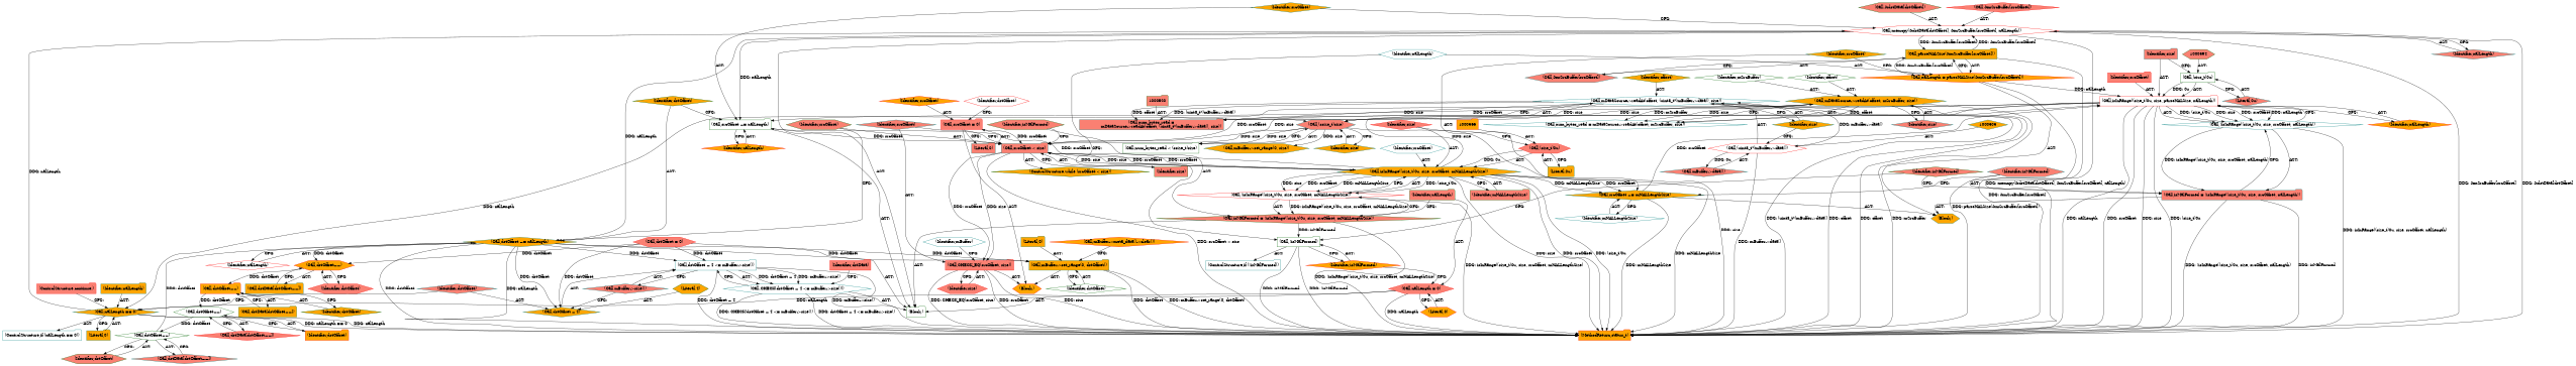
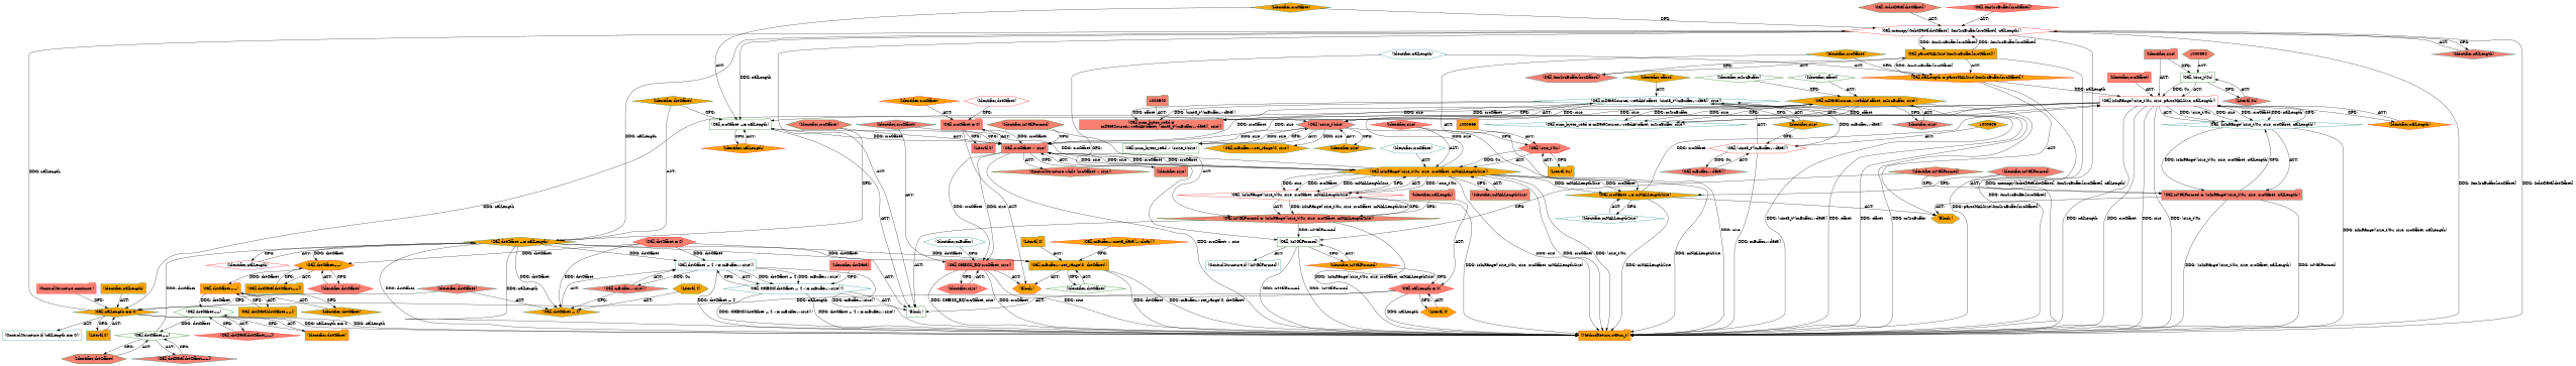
  digraph {
    node [color=teal fillcolor=salmon shape=diamond style=filled]
    n1 [color=red fillcolor=white label="(Call,memcpy(&dstData[dstOffset], &mSrcBuffer[srcOffset], nalLength))" shape=hexagon]
    n2 [fillcolor=orange label="(Call,parseNALSize(&mSrcBuffer[srcOffset]))" shape=folder]
    n3 [color=darkgreen fillcolor=white label="(Call,srcOffset += nalLength)" shape=folder]
    n4 [fillcolor=orange label="(Call,dstOffset += nalLength)"]
    n5 [color=red fillcolor=orange label="(MethodReturn,status_t)" shape=folder]
    n6 [color=darkgreen fillcolor=white label="(Block,)" shape=folder]
    n7 [label="(Identifier,nalLength)"]
    n8 [color=red fillcolor=orange label="(Call,nalLength = parseNALSize(&mSrcBuffer[srcOffset]))"]
    n9 [label="(Call,&mSrcBuffer[srcOffset])" shape=hexagon]
    n10 [label="(Call,srcOffset < size)" shape=folder]
    n11 [color=red fillcolor=orange label="(Identifier,nalLength)"]
    n12 [fillcolor=white label="(Call,dstOffset + 4 <= mBuffer->size())" shape=folder]
    n13 [fillcolor=orange label="(Call,dstOffset + 4)"]
    n14 [color=red fillcolor=orange label="(Call,dstOffset++)" shape=hexagon]
    n15 [fillcolor=orange label="(Call,mBuffer->set_range(0, dstOffset))" shape=folder]
    n16 [color=red fillcolor=white label="(Identifier,nalLength)"]
    n17 [color=red fillcolor=white label="(Call,isInRange((size_t)0u, size, parseNALSize, nalLength))" shape=folder]
    n18 [fillcolor=orange label="(Block,)" shape=hexagon]
    n19 [fillcolor=orange label="(Call,nalLength == 0)"]
    n20 [fillcolor=orange label="(Literal,0)" shape=folder]
    n21 [fillcolor=white label="(ControlStructure,if (nalLength == 0))" shape=folder]
    n22 [fillcolor=white label="(Call,!isInRange((size_t)0u, size, srcOffset, nalLength))"]
    n23 [color=red fillcolor=orange label="(Identifier,nalLength)"]
    n24 [fillcolor=orange label="(Call,isInRange((size_t)0u, size, srcOffset, mNALLengthSize))" shape=hexagon]
    n25 [color=red label="(Call,CHECK_EQ(srcOffset, size))" shape=folder]
-   n26 [color=darkgreen fillcolor=orange label="(ControlStructure,while (srcOffset < size))"]
+   n26 [color=darkgreen label="(ControlStructure,while (srcOffset < size))"]
    n27 [color=darkgreen label="(Identifier,size)" shape=folder]
    n28 [label="(Call,isMalFormed = !isInRange((size_t)0u, size, srcOffset, nalLength))" shape=folder]
    n29 [color=darkgreen fillcolor=white label="(Call,(size_t)0u)" shape=folder]
    n30 [label="(Literal,0u)"]
    n31 [fillcolor=orange label="(Call,srcOffset += mNALLengthSize)"]
    n32 [color=red fillcolor=white label="(Call,!isInRange((size_t)0u, size, srcOffset, mNALLengthSize))"]
    n33 [color=darkgreen label="(Identifier,mNALLengthSize)" shape=folder]
    n34 [fillcolor=white label="(Identifier,mNALLengthSize)"]
    n35 [color=darkgreen label="(Call,isMalFormed = !isInRange((size_t)0u, size, srcOffset, mNALLengthSize))"]
    n36 [color=red label="(Call,(size_t)0u)" shape=hexagon]
    n37 [color=darkgreen fillcolor=orange label="(Literal,0u)" shape=folder]
    n38 [color=red fillcolor=orange label="(Block,)" shape=hexagon]
    n39 [color=red label="(Identifier,size)" shape=hexagon]
    n40 [color=red label="(Call,srcOffset = 0)" shape=folder]
    n41 [label="(Literal,0)" shape=folder]
    n42 [label="(Call,(ssize_t)size)" shape=hexagon]
    n43 [color=darkgreen fillcolor=white label="(Call,num_bytes_read < (ssize_t)size)" shape=folder]
    n44 [fillcolor=orange label="(Call,mBuffer->set_range(0, size))" shape=hexagon]
    n45 [fillcolor=orange label="(Identifier,size)"]
    n46 [fillcolor=white label="(Call,mDataSource->readAt(offset, (uint8_t*)mBuffer->data(), size))"]
    n47 [label="(Call,num_bytes_read =\n                mDataSource->readAt(offset, (uint8_t*)mBuffer->data(), size))" shape=folder]
    n48 [fillcolor=orange label="(Identifier,size)"]
    n49 [color=red fillcolor=white label="(Call,(uint8_t*)mBuffer->data())" shape=hexagon]
    n50 [label="(Call,mBuffer->data())"]
    n51 [fillcolor=orange label="(Call,mDataSource->readAt(offset, mSrcBuffer, size))" shape=hexagon]
    n52 [label="(Identifier,size)"]
    n53 [fillcolor=white label="(Call,num_bytes_read = mDataSource->readAt(offset, mSrcBuffer, size))"]
    n54 [color=red label="(Call,nalLength = 0)" shape=hexagon]
    n55 [color=red fillcolor=orange label="(Literal,0)" shape=hexagon]
    n56 [color=darkgreen fillcolor=white label="(Call,!isMalFormed)" shape=folder]
    n57 [color=red fillcolor=orange label="(Identifier,isMalFormed)"]
    n58 [fillcolor=white label="(ControlStructure,if (!isMalFormed))" shape=folder]
    n59 [fillcolor=white label="(Call,CHECK(dstOffset + 4 <= mBuffer->size()))" shape=hexagon]
    n60 [label="(Call,mBuffer->size())"]
    n61 [color=red fillcolor=orange label="(Call,dstOffset++)" shape=folder]
    n62 [fillcolor=orange label="(Call,dstData[dstOffset++])" shape=folder]
    n63 [color=red label="(Identifier,dstOffset)" shape=hexagon]
    n64 [color=darkgreen fillcolor=white label="(Identifier,dstOffset)"]
    n65 [color=darkgreen fillcolor=orange label="(Literal,4)" shape=hexagon]
    n66 [color=darkgreen fillcolor=white label="(Call,dstOffset++)" shape=hexagon]
    n67 [color=darkgreen fillcolor=orange label="(Identifier,dstOffset)"]
    n68 [color=darkgreen fillcolor=orange label="(Call,dstData[dstOffset++])" shape=folder]
    n69 [color=darkgreen fillcolor=white label="(Call,dstOffset++)"]
    n70 [color=red label="(Call,dstData[dstOffset++])"]
    n71 [color=red fillcolor=orange label="(Identifier,dstOffset)" shape=folder]
    n72 [color=darkgreen label="(Identifier,dstOffset)" shape=hexagon]
    n73 [label="(Call,dstData[dstOffset++])"]
    n74 [fillcolor=white label="(Identifier,mBuffer)" shape=hexagon]
    n75 [color=red fillcolor=orange label="(Call,mBuffer->meta_data()->clear())"]
    n76 [label="(Identifier,isMalFormed)" shape=hexagon]
    n77 [color=darkgreen fillcolor=white label="(Identifier,mSrcBuffer)"]
    n78 [color=darkgreen label="(Identifier,nalLength)" shape=folder]
    n79 [color=red label="(Identifier,size)"]
    n80 [color=red label="(ControlStructure,continue;)" shape=folder]
    n81 [color=darkgreen fillcolor=white label="(Identifier,offset)"]
    n82 [fillcolor=orange label="(Identifier,srcOffset)"]
    n83 [fillcolor=white label="(Identifier,srcOffset)" shape=hexagon]
    n84 [color=red label="(Identifier,srcOffset)" shape=folder]
    n85 [fillcolor=white label="(Identifier,nalLength)" shape=hexagon]
    n86 [label="(Identifier,srcOffset)"]
    n87 [fillcolor=orange label="(Literal,0)" shape=folder]
    n88 [color=darkgreen fillcolor=orange label="(Identifier,dstOffset)"]
    n89 [color=red label="(Identifier,dstData)" shape=folder]
    n90 [color=red fillcolor=orange label="(Identifier,srcOffset)"]
    n91 [label="(Identifier,dstOffset)"]
    n92 [color=darkgreen fillcolor=orange label="(Identifier,offset)"]
    n93 [color=darkgreen label="(Identifier,isMalFormed)"]
    n94 [color=darkgreen label="(Identifier,srcOffset)" shape=hexagon]
    n95 [fillcolor=orange label="(Identifier,srcOffset)"]
    n96 [color=darkgreen label="(Call,&dstData[dstOffset])" shape=hexagon]
    n97 [color=red label="(Call,&mSrcBuffer[srcOffset])"]
    n98 [color=red fillcolor=white label="(Identifier,dstOffset)" shape=hexagon]
    n99 [color=red label="(Call,dstOffset = 0)" shape=hexagon]
    n100 [color=darkgreen label="(Identifier,isMalFormed)" shape=hexagon]
    n101 [label="(Identifier,size)" shape=folder]
    n102 [fillcolor=orange label="(Identifier,nalLength)" shape=folder]
    1000594 [color=darkgreen shape=hexagon]
    1000566 [color=red fillcolor=orange shape=folder]
    1000520 [color=darkgreen shape=folder]
    1000505 [fillcolor=orange]
    n1 -> n2 [label="DDG: &mSrcBuffer[srcOffset]"]
    n1 -> n3 [label="DDG: nalLength"]
    n1 -> n4 [label="DDG: nalLength"]
    n1 -> n5 [label="DDG: memcpy(&dstData[dstOffset], &mSrcBuffer[srcOffset], nalLength)"]
    n1 -> n5 [label="DDG: &mSrcBuffer[srcOffset]"]
    n1 -> n5 [label="DDG: &dstData[dstOffset]"]
    n1 -> n6 [label="AST: "]
    n1 -> n7 [label="CFG: "]
    n2 -> n1 [label="DDG: &mSrcBuffer[srcOffset]"]
    n2 -> n5 [label="DDG: &mSrcBuffer[srcOffset]"]
    n2 -> n8 [label="AST: "]
    n2 -> n8 [label="DDG: &mSrcBuffer[srcOffset]"]
    n2 -> n9 [label="CFG: "]
    n3 -> n6 [label="AST: "]
    n3 -> n10 [label="DDG: srcOffset"]
    n3 -> n11 [label="CFG: "]
    n4 -> n5 [label="DDG: dstOffset"]
    n4 -> n5 [label="DDG: nalLength"]
    n4 -> n6 [label="AST: "]
    n4 -> n12 [label="DDG: dstOffset"]
    n4 -> n13 [label="DDG: dstOffset"]
    n4 -> n14 [label="DDG: dstOffset"]
    n4 -> n15 [label="DDG: dstOffset"]
    n4 -> n16 [label="CFG: "]
    n7 -> n1 [label="AST: "]
-   n8 -> n2 [label="CFG: "]
    n8 -> n5 [label="DDG: parseNALSize(&mSrcBuffer[srcOffset])"]
    n8 -> n17 [label="DDG: nalLength"]
    n8 -> n18 [label="AST: "]
    n9 -> n2 [label="AST: "]
    n10 -> n5 [label="DDG: srcOffset < size"]
    n10 -> n24 [label="DDG: size"]
    n10 -> n24 [label="DDG: srcOffset"]
    n10 -> n25 [label="DDG: srcOffset"]
    n10 -> n25 [label="DDG: size"]
    n10 -> n26 [label="AST: "]
    n10 -> n27 [label="CFG: "]
    n11 -> n3 [label="AST: "]
    n12 -> n5 [label="DDG: dstOffset + 4"]
    n12 -> n5 [label="DDG: mBuffer->size()"]
    n12 -> n59 [label="AST: "]
    n12 -> n59 [label="DDG: dstOffset + 4"]
    n12 -> n59 [label="DDG: mBuffer->size()"]
-   n12 -> n60 [label="CFG: "]
+   n12 -> n60 [label="DDG: 0u"]
    n13 -> n12 [label="AST: "]
    n14 -> n61 [label="DDG: dstOffset"]
    n14 -> n62 [label="AST: "]
    n14 -> n63 [label="CFG: "]
    n15 -> n5 [label="DDG: dstOffset"]
    n15 -> n5 [label="DDG: mBuffer->set_range(0, dstOffset)"]
    n15 -> n38 [label="AST: "]
    n15 -> n64 [label="CFG: "]
    n16 -> n4 [label="AST: "]
    n17 -> n3 [label="DDG: srcOffset"]
    n17 -> n5 [label="DDG: nalLength"]
    n17 -> n5 [label="DDG: srcOffset"]
    n17 -> n5 [label="DDG: size"]
    n17 -> n5 [label="DDG: (size_t)0u"]
    n17 -> n10 [label="DDG: srcOffset"]
    n17 -> n10 [label="DDG: size"]
    n17 -> n19 [label="DDG: nalLength"]
    n17 -> n22 [label="AST: "]
    n17 -> n22 [label="DDG: (size_t)0u"]
    n17 -> n22 [label="DDG: size"]
    n17 -> n22 [label="DDG: srcOffset"]
    n17 -> n22 [label="DDG: nalLength"]
    n17 -> n23 [label="CFG: "]
    n19 -> n1 [label="DDG: nalLength"]
    n19 -> n5 [label="DDG: nalLength == 0"]
    n19 -> n5 [label="DDG: nalLength"]
    n19 -> n20 [label="CFG: "]
    n19 -> n21 [label="AST: "]
    n20 -> n19 [label="AST: "]
    n22 -> n5 [label="DDG: isInRange((size_t)0u, size, srcOffset, nalLength)"]
    n22 -> n17 [label="CFG: "]
    n22 -> n28 [label="AST: "]
    n22 -> n28 [label="DDG: isInRange((size_t)0u, size, srcOffset, nalLength)"]
    n23 -> n17 [label="AST: "]
    n24 -> n3 [label="DDG: srcOffset"]
    n24 -> n5 [label="DDG: size"]
    n24 -> n5 [label="DDG: srcOffset"]
    n24 -> n5 [label="DDG: (size_t)0u"]
    n24 -> n5 [label="DDG: mNALLengthSize"]
    n24 -> n10 [label="DDG: srcOffset"]
    n24 -> n10 [label="DDG: size"]
    n24 -> n17 [label="DDG: size"]
    n24 -> n31 [label="DDG: mNALLengthSize"]
    n24 -> n31 [label="DDG: srcOffset"]
    n24 -> n32 [label="AST: "]
    n24 -> n32 [label="DDG: (size_t)0u"]
    n24 -> n32 [label="DDG: size"]
    n24 -> n32 [label="DDG: srcOffset"]
    n24 -> n32 [label="DDG: mNALLengthSize"]
    n24 -> n33 [label="CFG: "]
    n25 -> n5 [label="DDG: srcOffset"]
    n25 -> n5 [label="DDG: size"]
    n25 -> n5 [label="DDG: CHECK_EQ(srcOffset, size)"]
    n25 -> n38 [label="AST: "]
    n25 -> n39 [label="CFG: "]
    n27 -> n10 [label="AST: "]
    n28 -> n5 [label="DDG: isMalFormed"]
    n28 -> n5 [label="DDG: !isInRange((size_t)0u, size, srcOffset, nalLength)"]
    n28 -> n18 [label="AST: "]
    n28 -> n22 [label="CFG: "]
    n29 -> n17 [label="AST: "]
    n29 -> n17 [label="DDG: 0u"]
    n29 -> n30 [label="CFG: "]
    n30 -> n29 [label="AST: "]
    n31 -> n5 [label="DDG: mNALLengthSize"]
    n31 -> n17 [label="DDG: srcOffset"]
    n31 -> n18 [label="AST: "]
    n31 -> n34 [label="CFG: "]
    n32 -> n5 [label="DDG: isInRange((size_t)0u, size, srcOffset, mNALLengthSize)"]
    n32 -> n24 [label="CFG: "]
    n32 -> n35 [label="AST: "]
    n32 -> n35 [label="DDG: isInRange((size_t)0u, size, srcOffset, mNALLengthSize)"]
    n33 -> n24 [label="AST: "]
    n34 -> n31 [label="AST: "]
    n35 -> n5 [label="DDG: !isInRange((size_t)0u, size, srcOffset, mNALLengthSize)"]
    n35 -> n6 [label="AST: "]
    n35 -> n32 [label="CFG: "]
    n35 -> n56 [label="DDG: isMalFormed"]
    n36 -> n24 [label="AST: "]
    n36 -> n24 [label="DDG: 0u"]
    n36 -> n37 [label="CFG: "]
    n37 -> n36 [label="AST: "]
    n39 -> n25 [label="AST: "]
    n40 -> n10 [label="DDG: srcOffset"]
    n40 -> n38 [label="AST: "]
    n40 -> n41 [label="CFG: "]
    n41 -> n40 [label="AST: "]
    n42 -> n5 [label="DDG: size"]
    n42 -> n10 [label="DDG: size"]
    n42 -> n43 [label="AST: "]
    n42 -> n43 [label="DDG: size"]
    n42 -> n44 [label="DDG: size"]
    n42 -> n45 [label="CFG: "]
    n43 -> n42 [label="CFG: "]
    n45 -> n42 [label="AST: "]
    n46 -> n5 [label="DDG: offset"]
    n46 -> n5 [label="DDG: (uint8_t*)mBuffer->data()"]
    n46 -> n42 [label="DDG: size"]
    n46 -> n47 [label="AST: "]
    n46 -> n47 [label="DDG: offset"]
    n46 -> n47 [label="DDG: (uint8_t*)mBuffer->data()"]
    n46 -> n47 [label="DDG: size"]
    n46 -> n48 [label="CFG: "]
    n47 -> n46 [label="CFG: "]
    n48 -> n46 [label="AST: "]
    n48 -> n49 [label="CFG: "]
    n49 -> n5 [label="DDG: mBuffer->data()"]
    n49 -> n46 [label="AST: "]
    n49 -> n46 [label="DDG: mBuffer->data()"]
    n49 -> n50 [label="DDG: 0u"]
    n50 -> n49 [label="AST: "]
    n51 -> n5 [label="DDG: offset"]
    n51 -> n5 [label="DDG: mSrcBuffer"]
    n51 -> n42 [label="DDG: size"]
    n51 -> n52 [label="CFG: "]
    n51 -> n53 [label="AST: "]
    n51 -> n53 [label="DDG: offset"]
    n51 -> n53 [label="DDG: mSrcBuffer"]
    n51 -> n53 [label="DDG: size"]
    n52 -> n51 [label="AST: "]
    n53 -> n51 [label="CFG: "]
    n54 -> n5 [label="DDG: nalLength"]
    n54 -> n6 [label="AST: "]
    n54 -> n19 [label="DDG: nalLength"]
    n54 -> n55 [label="CFG: "]
    n55 -> n54 [label="AST: "]
    n56 -> n5 [label="DDG: isMalFormed"]
    n56 -> n5 [label="DDG: !isMalFormed"]
    n56 -> n57 [label="CFG: "]
    n56 -> n58 [label="AST: "]
    n57 -> n54 [label="CFG: "]
    n57 -> n56 [label="AST: "]
    n59 -> n5 [label="DDG: dstOffset + 4 <= mBuffer->size()"]
    n59 -> n5 [label="DDG: CHECK(dstOffset + 4 <= mBuffer->size())"]
    n59 -> n6 [label="AST: "]
    n59 -> n12 [label="CFG: "]
    n60 -> n12 [label="AST: "]
    n60 -> n13 [label="CFG: "]
    n61 -> n66 [label="DDG: dstOffset"]
    n61 -> n67 [label="CFG: "]
    n61 -> n68 [label="AST: "]
    n62 -> n14 [label="CFG: "]
    n63 -> n14 [label="AST: "]
    n64 -> n15 [label="AST: "]
    n65 -> n13 [label="AST: "]
    n66 -> n69 [label="DDG: dstOffset"]
    n66 -> n70 [label="AST: "]
    n66 -> n71 [label="CFG: "]
    n67 -> n61 [label="AST: "]
    n68 -> n61 [label="CFG: "]
    n69 -> n4 [label="DDG: dstOffset"]
    n69 -> n72 [label="CFG: "]
    n69 -> n73 [label="AST: "]
    n70 -> n66 [label="CFG: "]
    n71 -> n66 [label="AST: "]
    n72 -> n69 [label="AST: "]
    n73 -> n69 [label="CFG: "]
    n74 -> n25 [label="CFG: "]
    n75 -> n15 [label="CFG: "]
    n76 -> n28 [label="AST: "]
    n76 -> n31 [label="CFG: "]
-   n77 -> n51 [label="AST: "]
+   n77 -> n51 [label="CFG: "]
    n78 -> n35 [label="CFG: "]
    n78 -> n54 [label="AST: "]
    n79 -> n24 [label="AST: "]
    n79 -> n36 [label="CFG: "]
    n80 -> n19 [label="CFG: "]
    n81 -> n51 [label="AST: "]
    n82 -> n8 [label="CFG: "]
    n82 -> n31 [label="AST: "]
    n83 -> n24 [label="AST: "]
    n84 -> n17 [label="AST: "]
    n85 -> n8 [label="AST: "]
    n85 -> n56 [label="CFG: "]
    n86 -> n10 [label="CFG: "]
    n86 -> n25 [label="AST: "]
    n87 -> n15 [label="AST: "]
    n88 -> n3 [label="CFG: "]
    n88 -> n4 [label="AST: "]
    n89 -> n59 [label="CFG: "]
    n90 -> n40 [label="AST: "]
    n91 -> n13 [label="AST: "]
    n91 -> n19 [label="CFG: "]
    n92 -> n46 [label="AST: "]
    n93 -> n28 [label="CFG: "]
    n93 -> n56 [label="CFG: "]
    n94 -> n4 [label="CFG: "]
    n94 -> n10 [label="AST: "]
    n95 -> n1 [label="CFG: "]
    n95 -> n3 [label="AST: "]
    n96 -> n1 [label="AST: "]
    n97 -> n1 [label="AST: "]
    n98 -> n40 [label="CFG: "]
    n99 -> n12 [label="DDG: dstOffset"]
    n99 -> n13 [label="DDG: dstOffset"]
    n99 -> n14 [label="DDG: dstOffset"]
    n99 -> n15 [label="DDG: dstOffset"]
    n100 -> n10 [label="CFG: "]
    n100 -> n35 [label="AST: "]
    n101 -> n17 [label="AST: "]
    n101 -> n29 [label="CFG: "]
    n102 -> n19 [label="AST: "]
    1000594 -> n29 [label="AST: "]
    1000566 -> n36 [label="AST: "]
    1000520 -> n42 [label="AST: "]
    1000505 -> n49 [label="AST: "]
  }
